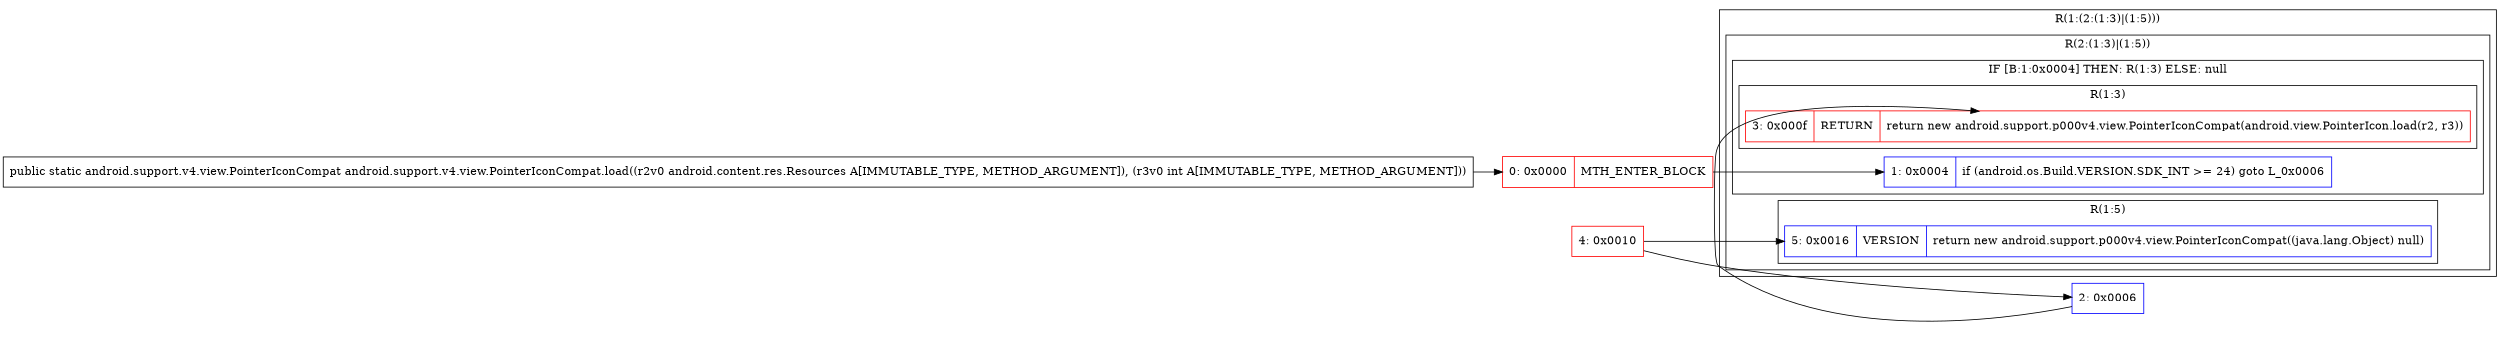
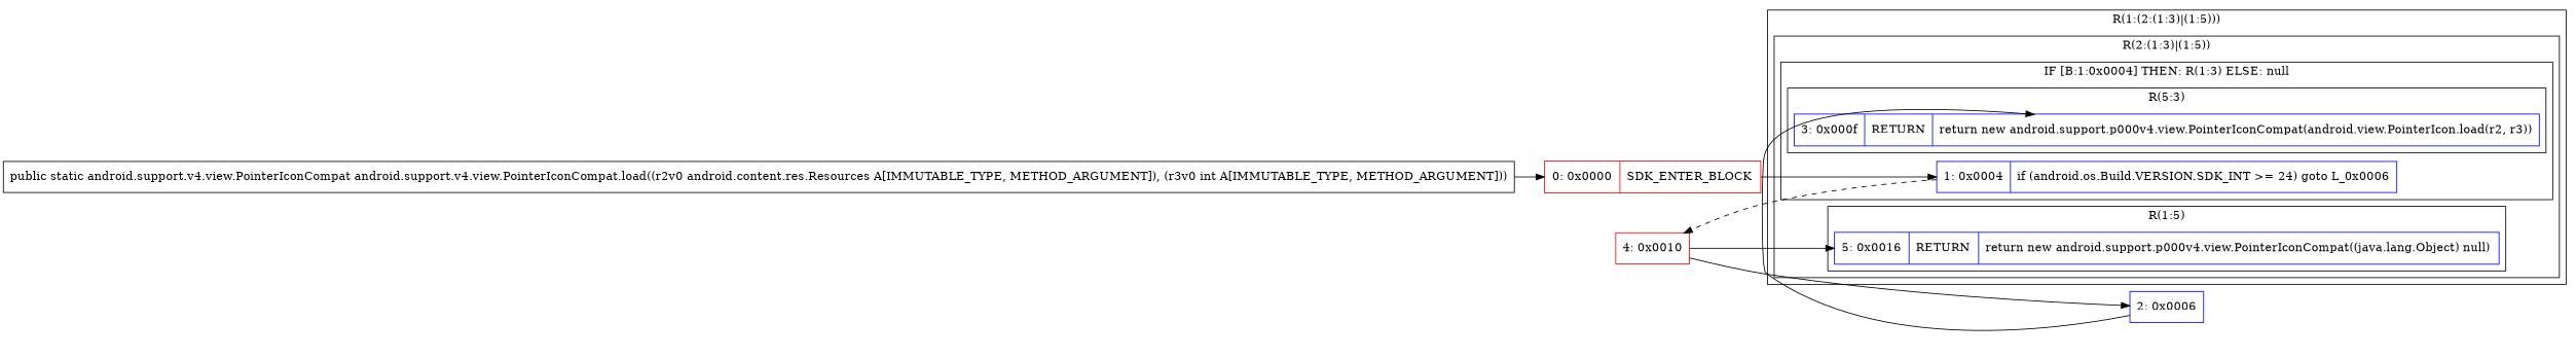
  digraph {
    rankdir=LR
    node [color=blue shape=record]
-   n1 [color=red label="{3\:\ 0x000f|RETURN\l|return new android.support.p000v4.view.PointerIconCompat(android.view.PointerIcon.load(r2, r3))\l}"]
+   n1 [label="{3\:\ 0x000f|RETURN\l|return new android.support.p000v4.view.PointerIconCompat(android.view.PointerIcon.load(r2, r3))\l}"]
    n2 [label="{1\:\ 0x0004|if (android.os.Build.VERSION.SDK_INT \>= 24) goto L_0x0006\l}"]
-   n3 [label="{5\:\ 0x0016|VERSION\l|return new android.support.p000v4.view.PointerIconCompat((java.lang.Object) null)\l}"]
+   n3 [label="{5\:\ 0x0016|RETURN\l|return new android.support.p000v4.view.PointerIconCompat((java.lang.Object) null)\l}"]
    n4 [color=red label="{4\:\ 0x0010}"]
    n5 [label="{2\:\ 0x0006}"]
-   n6 [color=red label="{0\:\ 0x0000|MTH_ENTER_BLOCK\l}"]
+   n6 [color=red label="{0\:\ 0x0000|SDK_ENTER_BLOCK\l}"]
    n7 [label="{public static android.support.v4.view.PointerIconCompat android.support.v4.view.PointerIconCompat.load((r2v0 android.content.res.Resources A[IMMUTABLE_TYPE, METHOD_ARGUMENT]), (r3v0 int A[IMMUTABLE_TYPE, METHOD_ARGUMENT])) }" color=""]
    subgraph cluster_1 {
      label="R(1:(2:(1:3)|(1:5)))"
      subgraph cluster_2 {
        label="R(2:(1:3)|(1:5))"
        subgraph cluster_3 {
          label="IF [B:1:0x0004] THEN: R(1:3) ELSE: null"
          n2
          subgraph cluster_4 {
-           label="R(1:3)"
+           label="R(5:3)"
            n1
          }
        }
        subgraph cluster_5 {
          label="R(1:5)"
          n3
        }
      }
    }
+   n2 -> n4 [style=dashed]
    n4 -> n3
    n4 -> n5
    n5 -> n1
    n6 -> n2
    n7 -> n6
  }
